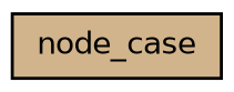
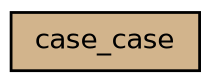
  digraph {
    rankdir=LR
-   n1 [color=black fillcolor=tan fontname=Helvetica fontsize=10 height=0.2 label=node_case shape=record style=filled width=0.4]
+   n1 [color=black fillcolor=tan fontname=Helvetica fontsize=10 height=0.2 label=case_case shape=record style=filled width=0.4]
  }
